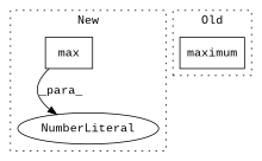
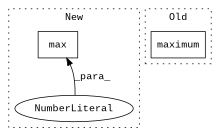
  digraph {
    fontname="Liberation Mono"
    node [a=32 shape=box fontname="Liberation Mono"]
    n1 [l="4,1" label=max s="4015,4033"]
    n2 [a=34 l=1 label=NumberLiteral s=4032 shape=ellipse]
    n3 [l="8,1" label=maximum s="3231,3254"]
    subgraph cluster_1 {
      label=New
      style=dotted
      n1
      n2
    }
    subgraph cluster_2 {
      label=Old
      style=dotted
      n3
    }
-   n1 -> n2 [label=_para_ fontname="Liberation Mono"]
+   n2 -> n1 [label=_para_ fontname="Liberation Mono"]
  }
